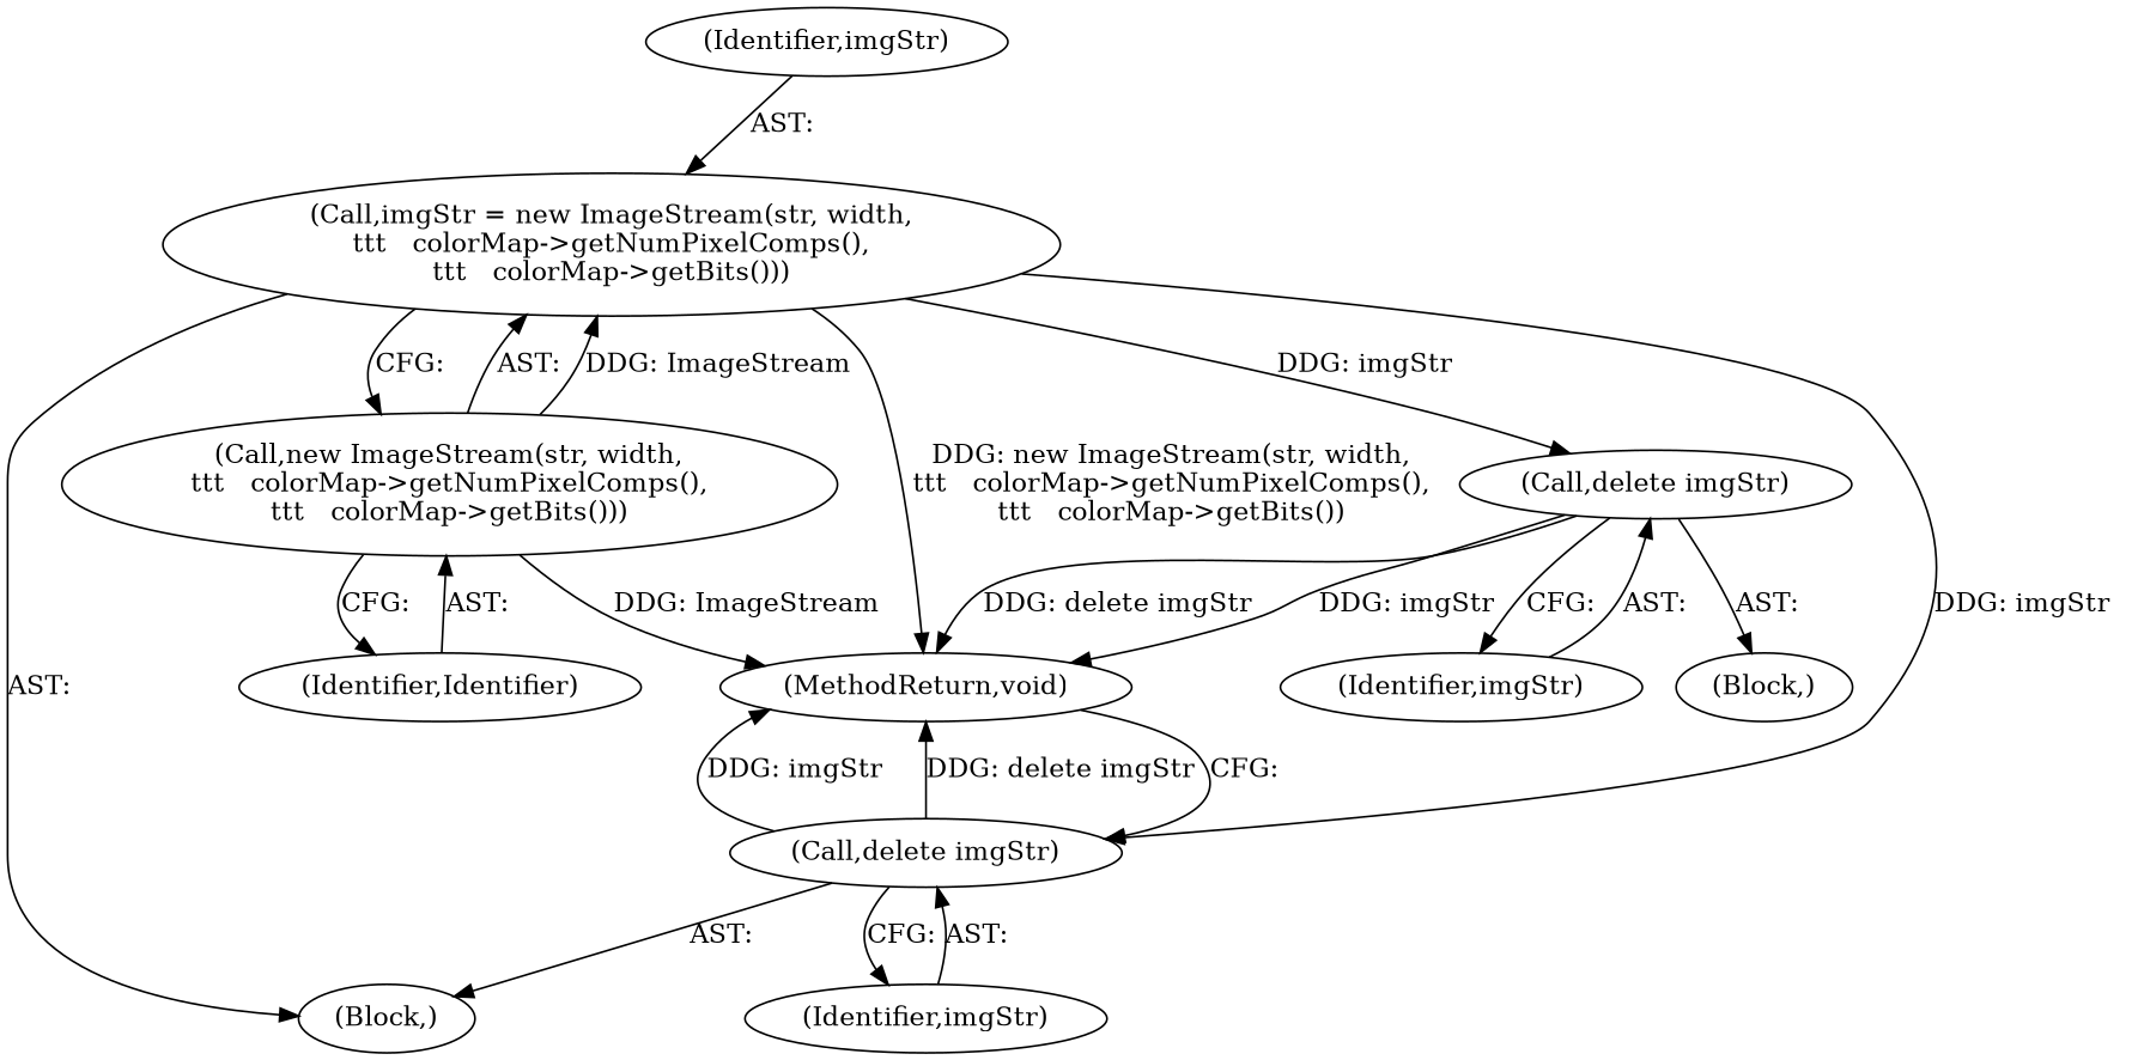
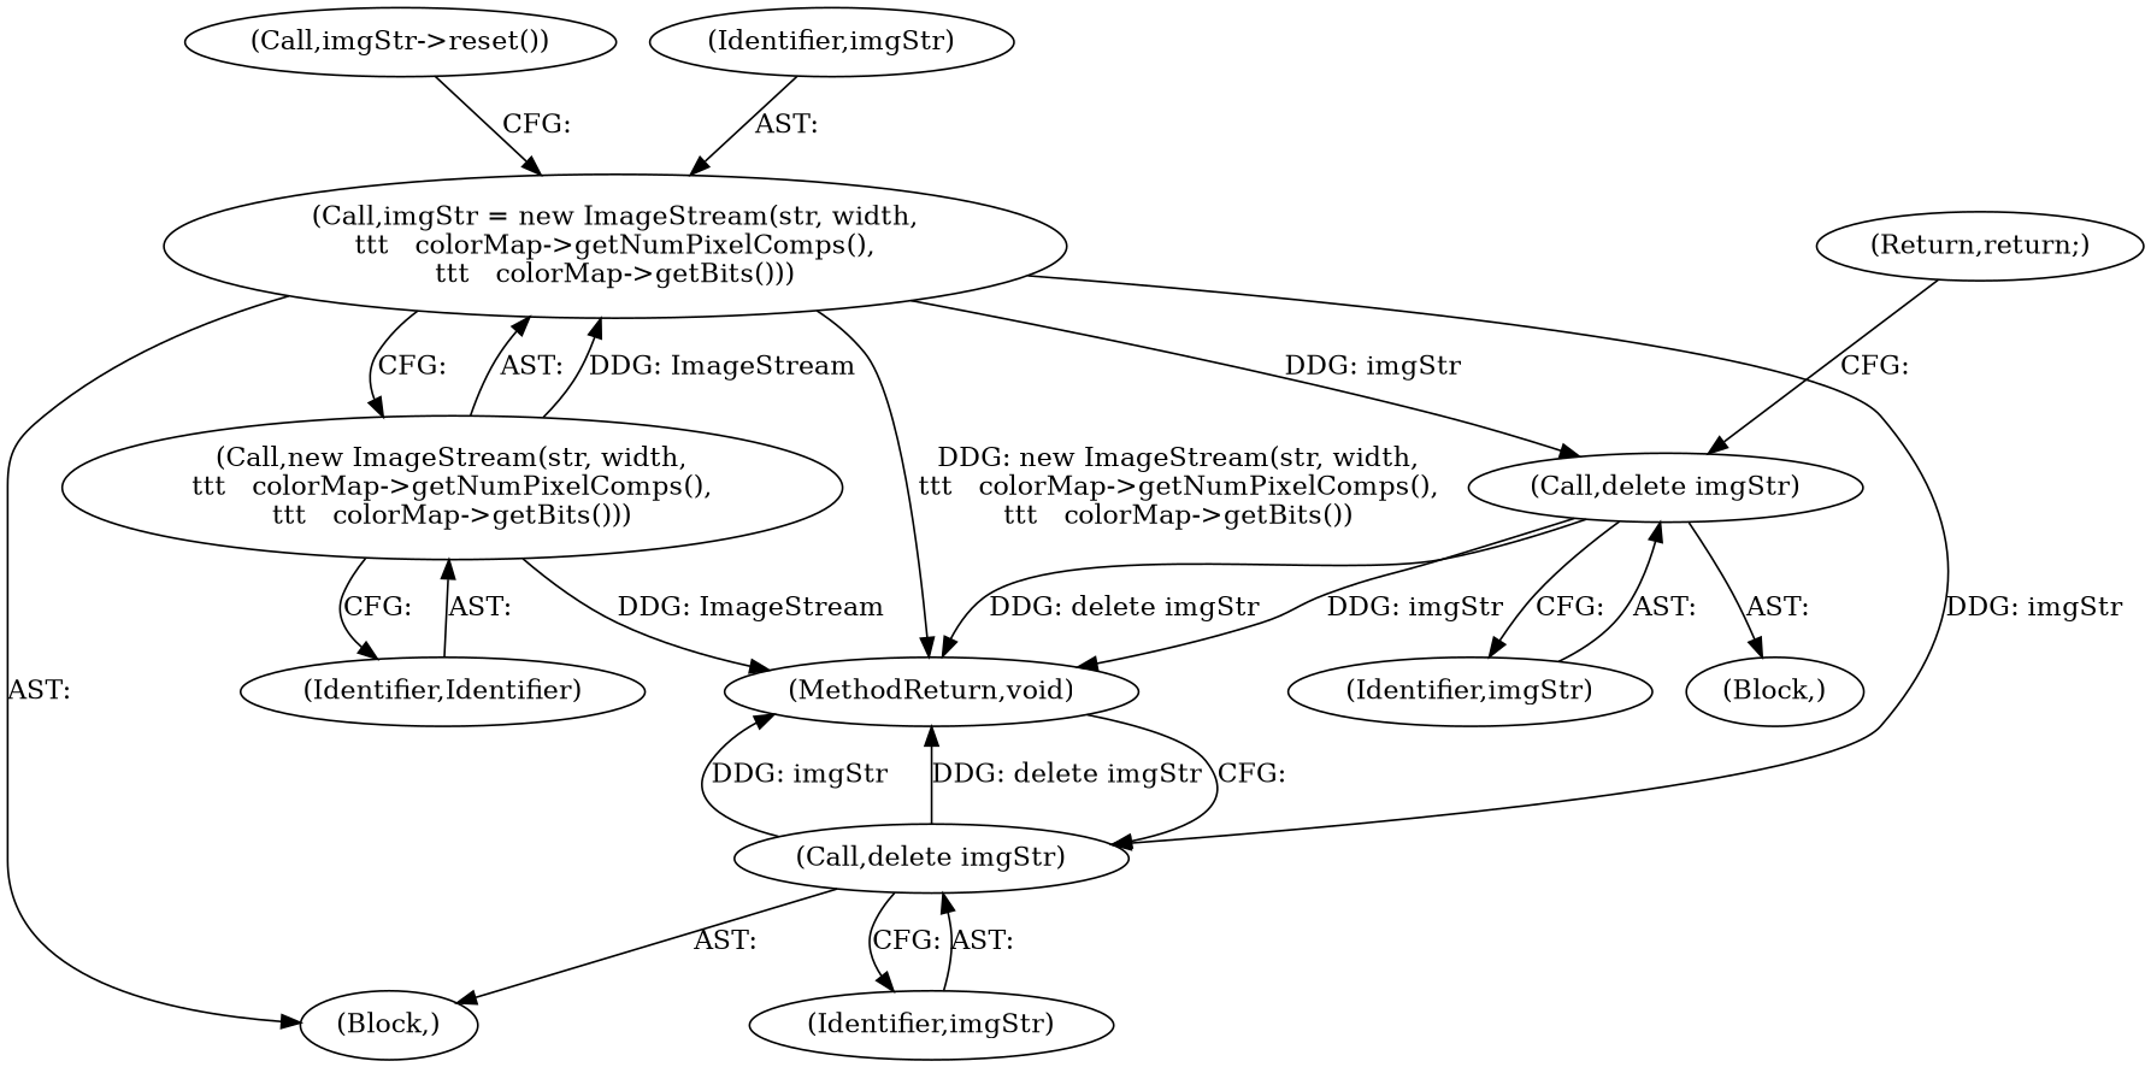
  digraph {
    n1 [label="(Call,imgStr = new ImageStream(str, width,\n\t\t\t   colorMap->getNumPixelComps(),\n\t\t\t   colorMap->getBits()))"]
    n2 [label="(Call,new ImageStream(str, width,\n\t\t\t   colorMap->getNumPixelComps(),\n\t\t\t   colorMap->getBits()))"]
    n3 [label="(Call,delete imgStr)"]
    n4 [label="(Call,delete imgStr)"]
    n5 [label="(Block,)"]
    n6 [label="(MethodReturn,void)"]
    n7 [label="(Identifier,Identifier)"]
    n8 [label="(Identifier,imgStr)"]
    n9 [label="(Block,)"]
    n10 [label="(Identifier,imgStr)"]
+   n11 [label="(Call,imgStr->reset())"]
    n12 [label="(Identifier,imgStr)"]
+   n13 [label="(Return,return;)"]
    n1 -> n2 [label="CFG: "]
    n1 -> n3 [label="DDG: imgStr"]
    n1 -> n4 [label="DDG: imgStr"]
    n1 -> n5 [label="AST: "]
    n1 -> n6 [label="DDG: new ImageStream(str, width,\n\t\t\t   colorMap->getNumPixelComps(),\n\t\t\t   colorMap->getBits())"]
    n2 -> n1 [label="AST: "]
    n2 -> n1 [label="DDG: ImageStream"]
    n2 -> n6 [label="DDG: ImageStream"]
    n2 -> n7 [label="CFG: "]
    n3 -> n6 [label="DDG: delete imgStr"]
    n3 -> n6 [label="DDG: imgStr"]
    n3 -> n8 [label="CFG: "]
    n3 -> n9 [label="AST: "]
    n4 -> n5 [label="AST: "]
    n4 -> n6 [label="DDG: imgStr"]
    n4 -> n6 [label="DDG: delete imgStr"]
    n4 -> n10 [label="CFG: "]
    n6 -> n4 [label="CFG: "]
    n7 -> n2 [label="AST: "]
    n8 -> n3 [label="AST: "]
    n10 -> n4 [label="AST: "]
+   n11 -> n1 [label="CFG: "]
    n12 -> n1 [label="AST: "]
+   n13 -> n3 [label="CFG: "]
  }
